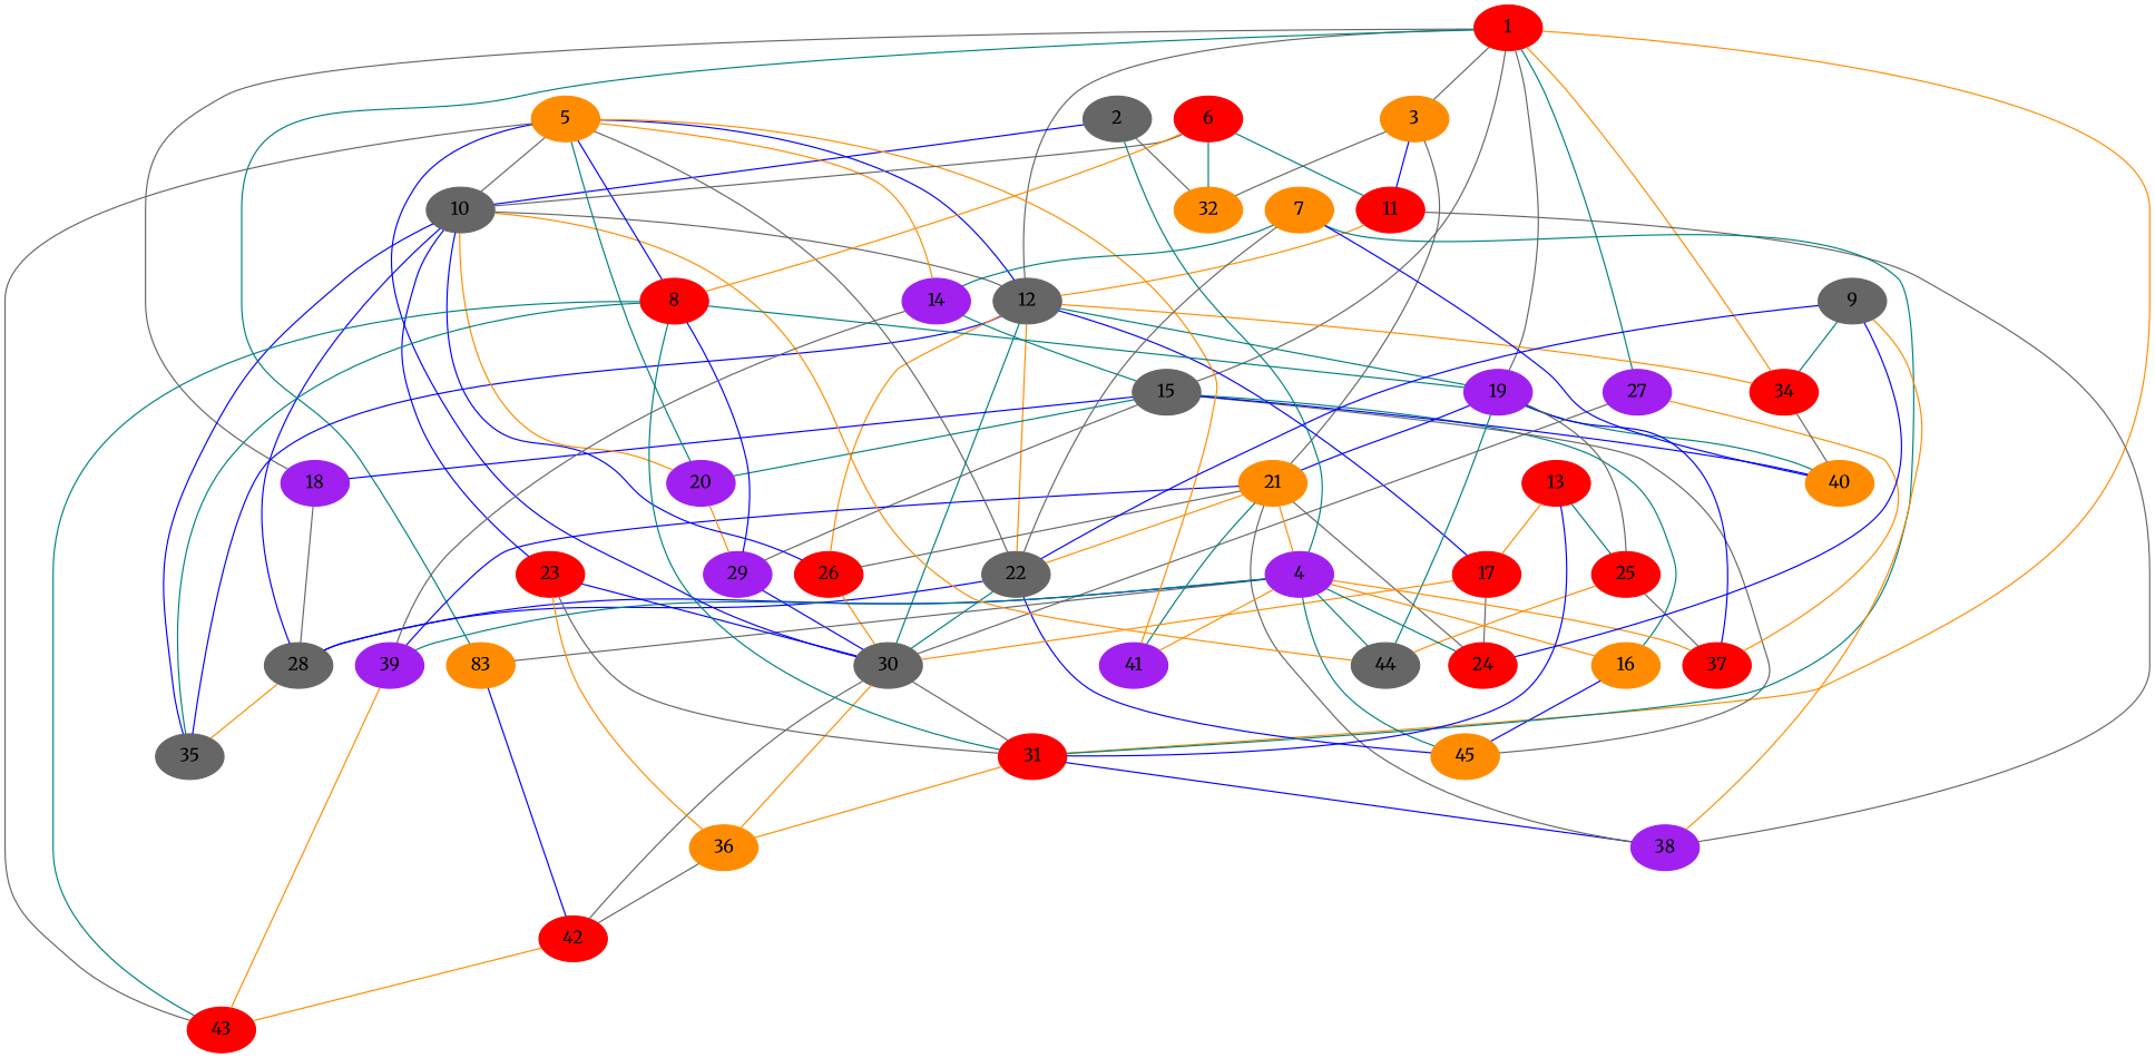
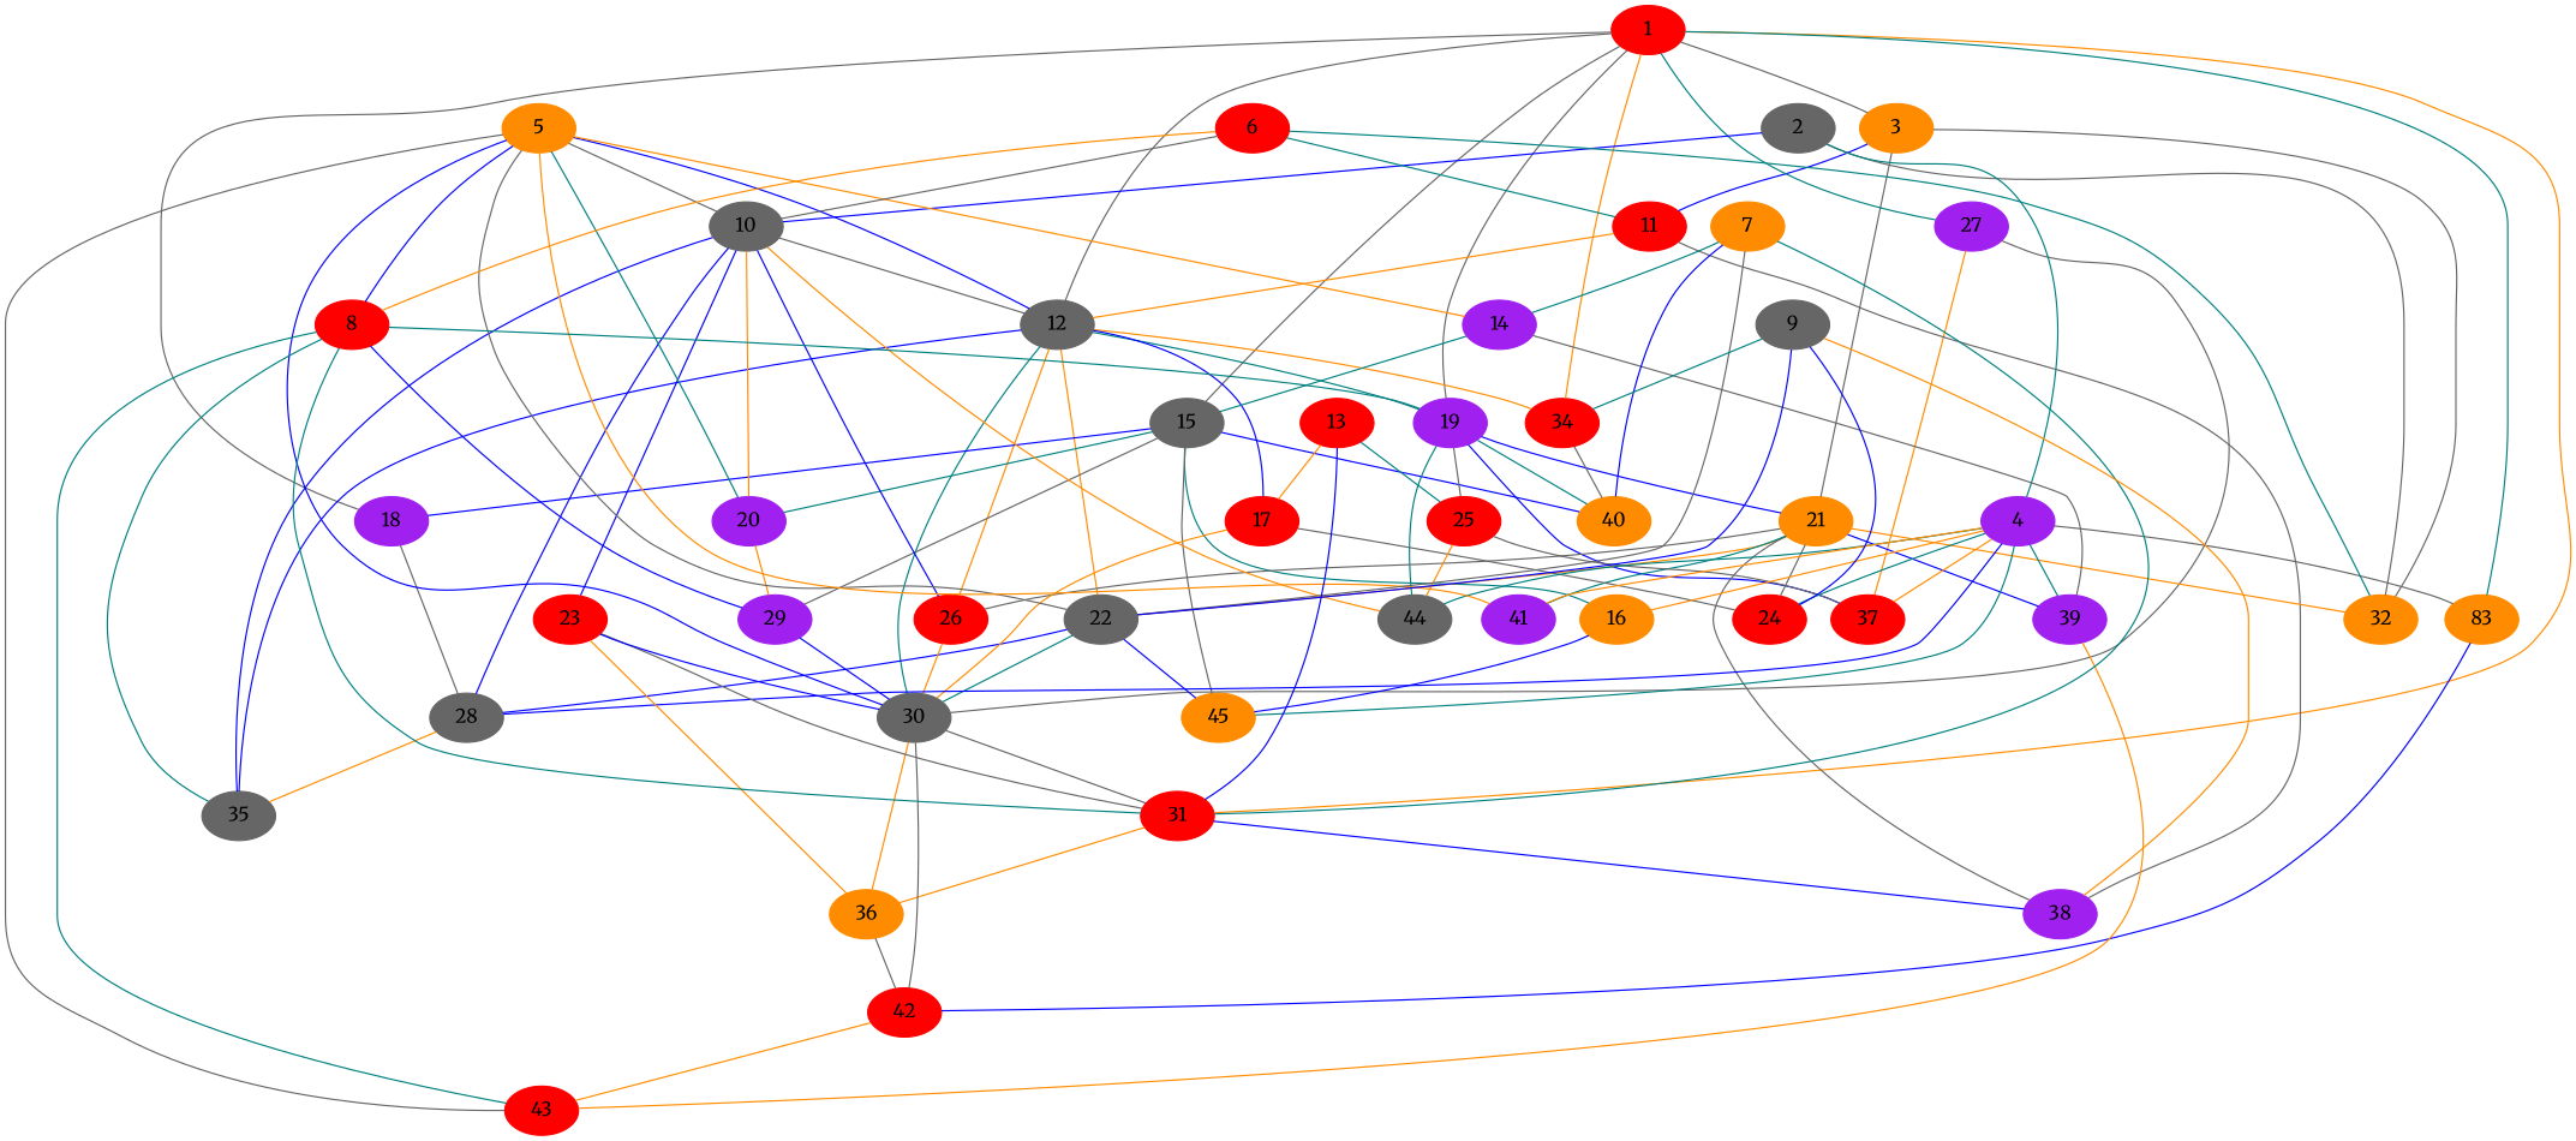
  graph {
    fontname=Merriweather
    node [color=red fontname=Merriweather style=filled]
    edge [color=gray40 fontname=Merriweather weight=1.0]
    3 [color=darkorange]
    1
    12 [color=gray40]
    15 [color=gray40]
    18 [color=purple]
    19 [color=purple]
    27 [color=purple]
    31
    n9 [color=darkorange label=83]
    34
    32 [color=darkorange]
    11
    21 [color=darkorange]
    22 [color=gray40]
    30 [color=gray40]
    35 [color=gray40]
    26
    17
    16 [color=darkorange]
    45 [color=darkorange]
    20 [color=purple]
    40 [color=darkorange]
    29 [color=purple]
    28 [color=gray40]
    37
    44 [color=gray40]
    25
    38 [color=purple]
    36 [color=darkorange]
    42
    2 [color=gray40]
    4 [color=purple]
    10 [color=gray40]
    24
    39 [color=purple]
    41 [color=purple]
    23
    43
    5 [color=darkorange]
    8
    14 [color=purple]
    6
    7 [color=darkorange]
    9 [color=gray40]
    13
    3 -- 32
    3 -- 11 [color=blue]
    3 -- 21
    1 -- 3
    1 -- 12
    1 -- 15 [weight=2.0]
    1 -- 18
    1 -- 19
    1 -- 27 [color=teal weight=2.0]
    1 -- 31 [color=darkorange]
    1 -- n9 [color=teal weight=2.0]
    1 -- 34 [color=darkorange]
    12 -- 19 [color=teal]
    12 -- 34 [color=darkorange]
    12 -- 22 [color=darkorange]
    12 -- 30 [color=teal weight=2.0]
    12 -- 35 [color=blue]
    12 -- 26 [color=darkorange]
    12 -- 17 [color=blue]
    15 -- 18 [color=blue]
    15 -- 16 [color=teal weight=2.0]
    15 -- 45
    15 -- 20 [color=teal]
    15 -- 40 [color=blue]
    15 -- 29
    18 -- 28
    19 -- 21 [color=blue]
    19 -- 40 [color=teal]
    19 -- 37 [color=blue]
    19 -- 44 [color=teal]
    19 -- 25
    27 -- 30
    27 -- 37 [color=darkorange]
    31 -- 38 [color=blue]
    31 -- 36 [color=darkorange]
    n9 -- 42 [color=blue]
    34 -- 40
    11 -- 12 [color=darkorange]
    11 -- 38
-   21 -- 4 [color=darkorange]
+   21 -- 32 [color=darkorange]
    21 -- 22 [color=darkorange]
    21 -- 26
    21 -- 38
    21 -- 24
    21 -- 39 [color=blue]
    21 -- 41 [color=teal weight=2.0]
    22 -- 30 [color=teal]
    22 -- 45 [color=blue]
    22 -- 28 [color=blue]
    30 -- 31
    30 -- 36 [color=darkorange]
    30 -- 42
    26 -- 30 [color=darkorange]
    17 -- 30 [color=darkorange]
    17 -- 24
    16 -- 45 [color=blue]
    20 -- 29 [color=darkorange]
    29 -- 30 [color=blue]
    28 -- 35 [color=darkorange]
    25 -- 37
    25 -- 44 [color=darkorange]
    36 -- 42
    42 -- 43 [color=darkorange]
    2 -- 32
    2 -- 4 [color=teal]
    2 -- 10 [color=blue]
    4 -- n9
    4 -- 16 [color=darkorange]
    4 -- 45 [color=teal]
    4 -- 28 [color=blue]
    4 -- 37 [color=darkorange]
    4 -- 44 [color=teal]
    4 -- 24 [color=teal]
    4 -- 39 [color=teal]
    4 -- 41 [color=darkorange]
    10 -- 12
    10 -- 35 [color=blue]
    10 -- 26 [color=blue]
    10 -- 20 [color=darkorange]
    10 -- 28 [color=blue weight=2.0]
    10 -- 44 [color=darkorange]
    10 -- 23 [color=blue]
    39 -- 43 [color=darkorange]
    23 -- 31
    23 -- 30 [color=blue]
    23 -- 36 [color=darkorange]
    5 -- 12 [color=blue]
    5 -- 22
    5 -- 30 [color=blue]
    5 -- 20 [color=teal]
    5 -- 10 [weight=2.0]
    5 -- 41 [color=darkorange]
    5 -- 43
    5 -- 8 [color=blue]
    5 -- 14 [color=darkorange]
    8 -- 19 [color=teal]
    8 -- 31 [color=teal weight=2.0]
    8 -- 35 [color=teal]
    8 -- 29 [color=blue]
    8 -- 43 [color=teal]
    14 -- 15 [color=teal]
    14 -- 39
    6 -- 32 [color=teal]
    6 -- 11 [color=teal]
    6 -- 10
    6 -- 8 [color=darkorange]
    7 -- 31 [color=teal]
    7 -- 22
    7 -- 40 [color=blue]
    7 -- 14 [color=teal]
    9 -- 34 [color=teal]
    9 -- 22 [color=blue]
    9 -- 38 [color=darkorange]
    9 -- 24 [color=blue]
    13 -- 31 [color=blue weight=2.0]
    13 -- 17 [color=darkorange]
    13 -- 25 [color=teal]
  }
